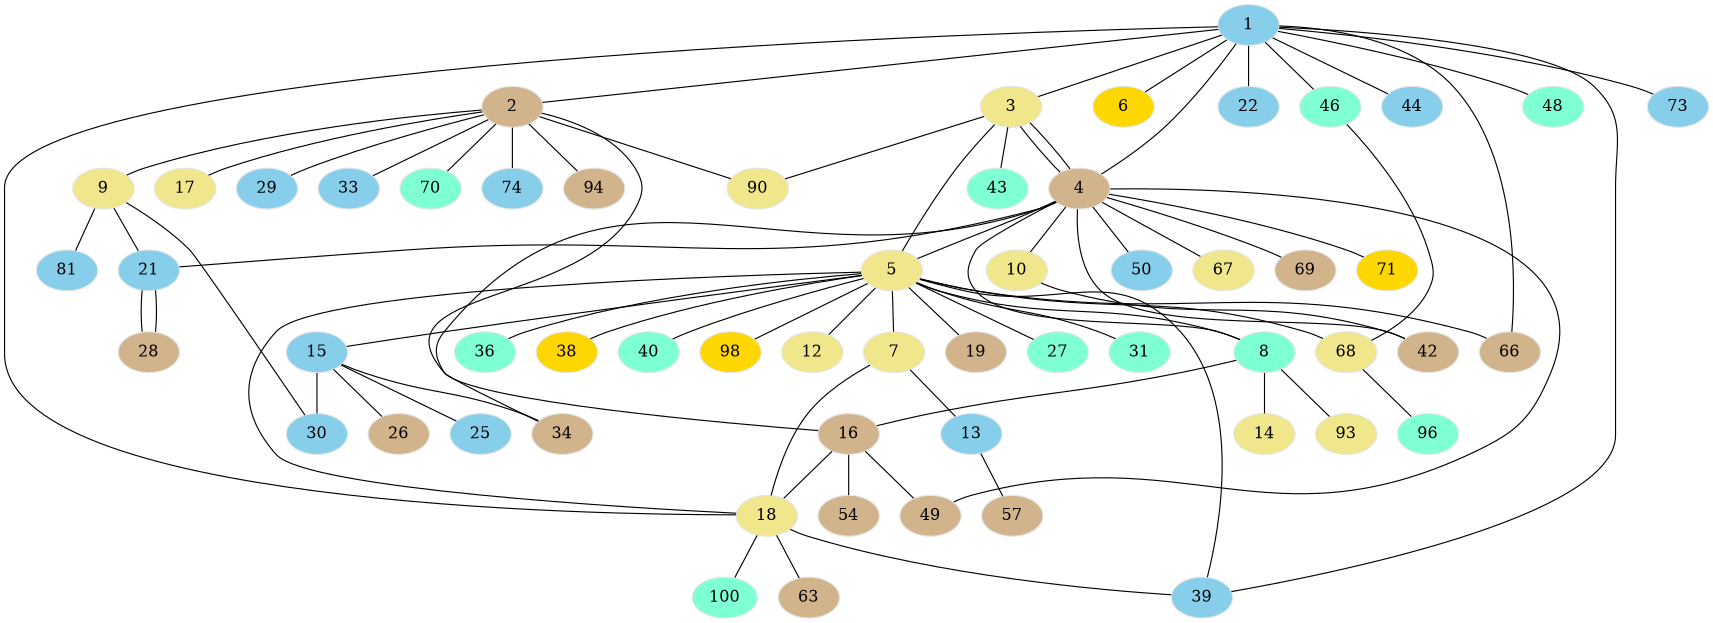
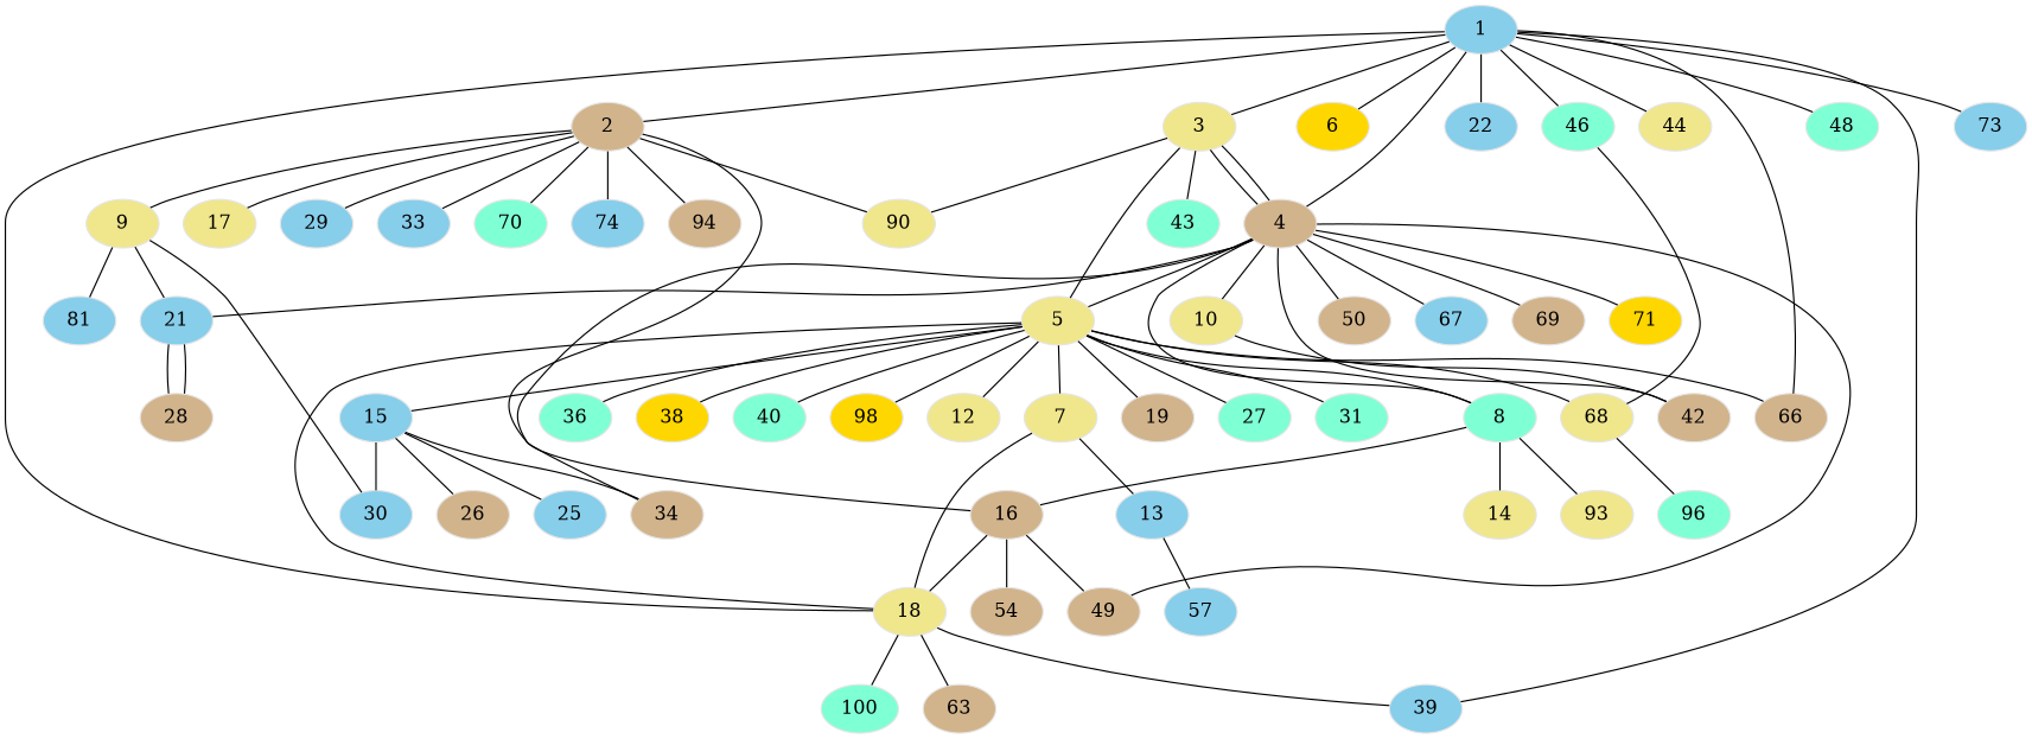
  graph {
    node [color=gray90 fillcolor=skyblue style=filled]
    1 [super="+23+11"]
    2 [fillcolor=tan super="+20"]
    3 [fillcolor=khaki]
    4 [fillcolor=tan]
    6 [fillcolor=gold]
    18 [fillcolor=khaki super="+35+62+55"]
    22
    39 [super="+47"]
-   44
+   44 [fillcolor=khaki]
    46 [fillcolor=aquamarine]
    48 [fillcolor=aquamarine]
    66 [fillcolor=tan]
    73
    9 [fillcolor=khaki]
    16 [fillcolor=tan super="+32+76+80+84"]
    17 [fillcolor=khaki]
    29
    33
    n19 [fillcolor=khaki label=90 super="+75"]
    70 [fillcolor=aquamarine]
    74
    94 [fillcolor=tan]
    5 [fillcolor=khaki]
    43 [fillcolor=aquamarine]
    8 [fillcolor=aquamarine]
    10 [fillcolor=khaki super="+37"]
    21
    34 [fillcolor=tan super="+72"]
    42 [fillcolor=tan super="+59"]
    49 [fillcolor=tan]
-   50
-   67 [fillcolor=khaki]
+   50 [fillcolor=tan]
+   67
    69 [fillcolor=tan]
    71 [fillcolor=gold super="+99"]
    63 [fillcolor=tan]
    100 [fillcolor=aquamarine]
    68 [fillcolor=khaki super="+89"]
    30 [super="+97"]
    81
    54 [fillcolor=tan super="+88+64"]
    7 [fillcolor=khaki]
    12 [fillcolor=khaki super="+45"]
    15 [super="+52+56+91"]
    19 [fillcolor=tan]
    27 [fillcolor=aquamarine super="+41"]
    31 [fillcolor=aquamarine]
    36 [fillcolor=aquamarine]
    38 [fillcolor=gold]
    40 [fillcolor=aquamarine]
    98 [fillcolor=gold]
    14 [fillcolor=khaki]
    93 [fillcolor=khaki super="+95"]
    28 [fillcolor=tan]
    13
    25
    26 [fillcolor=tan]
    96 [fillcolor=aquamarine]
-   57 [fillcolor=tan]
+   57
    1 -- 2 [weight=2]
    1 -- 3
    1 -- 4
    1 -- 6
    1 -- 18
    1 -- 22
    1 -- 39
    1 -- 44
    1 -- 46
    1 -- 48
    1 -- 66
    1 -- 73
    2 -- 9
    2 -- 16
    2 -- 17
    2 -- 29
    2 -- 33
    2 -- n19
    2 -- 70
    2 -- 74
    2 -- 94
    3 -- 4
    3 -- 4
    3 -- n19
    3 -- 5
    3 -- 43
    4 -- 5
    4 -- 8
    4 -- 10
    4 -- 21
    4 -- 34
    4 -- 42
    4 -- 49
    4 -- 50
    4 -- 67
    4 -- 69
    4 -- 71
    18 -- 39
    18 -- 63
    18 -- 100
    46 -- 68
    9 -- 21
    9 -- 30
    9 -- 81
    16 -- 18
    16 -- 49
    16 -- 54
    5 -- 18
-   5 -- 39 [weight=2]
    5 -- 66
    5 -- 8
    5 -- 68
    5 -- 7
    5 -- 12
    5 -- 15
    5 -- 19
    5 -- 27
    5 -- 31
    5 -- 36
    5 -- 38
    5 -- 40
    5 -- 98
    8 -- 16
    8 -- 14
    8 -- 93
    10 -- 42
    21 -- 28
    21 -- 28
    68 -- 96
    7 -- 18
    7 -- 13
    15 -- 34
    15 -- 30
    15 -- 25
    15 -- 26
    13 -- 57
  }
